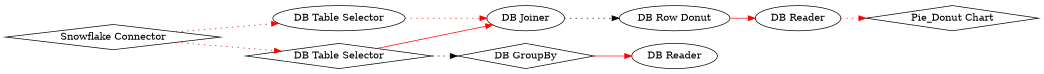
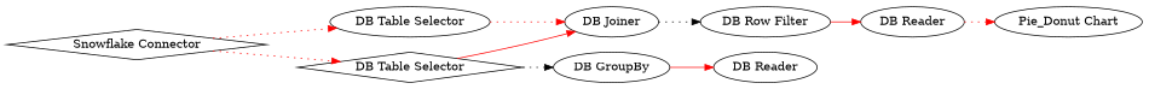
  digraph {
    rankdir=LR
    node [shape=ellipse]
    edge [color=red style=dotted]
    n1 [label="DB Table Selector"]
    n2 [label="DB Joiner"]
-   n3 [label="DB Row Donut"]
+   n3 [label="DB Row Filter"]
    n4 [label="DB Reader"]
    n5 [label="DB Reader"]
-   n6 [label="Pie_Donut Chart" shape=diamond]
-   n7 [label="DB GroupBy" shape=diamond]
+   n6 [label="Pie_Donut Chart"]
+   n7 [label="DB GroupBy"]
    n8 [label="Snowflake Connector" shape=diamond]
    n9 [label="DB Table Selector" shape=diamond]
    n1 -> n2
    n2 -> n3 [color=black]
    n3 -> n4 [style=solid]
    n4 -> n6
    n7 -> n5 [style=solid]
    n8 -> n1
    n8 -> n9
    n9 -> n2 [style=solid]
    n9 -> n7 [color=black]
  }
